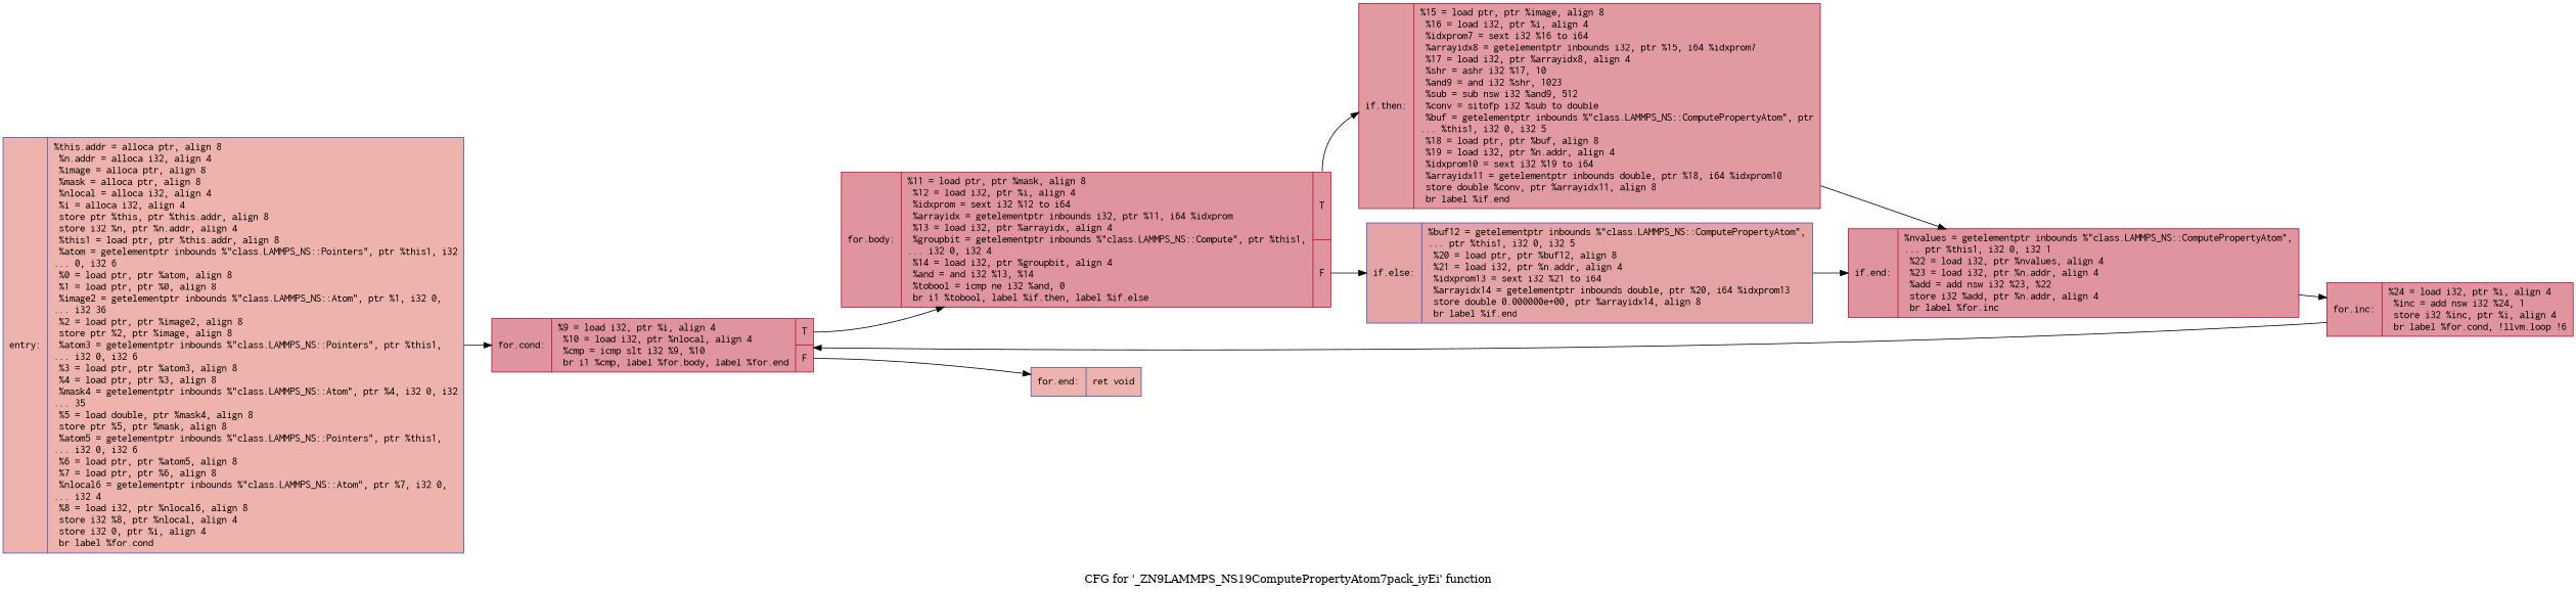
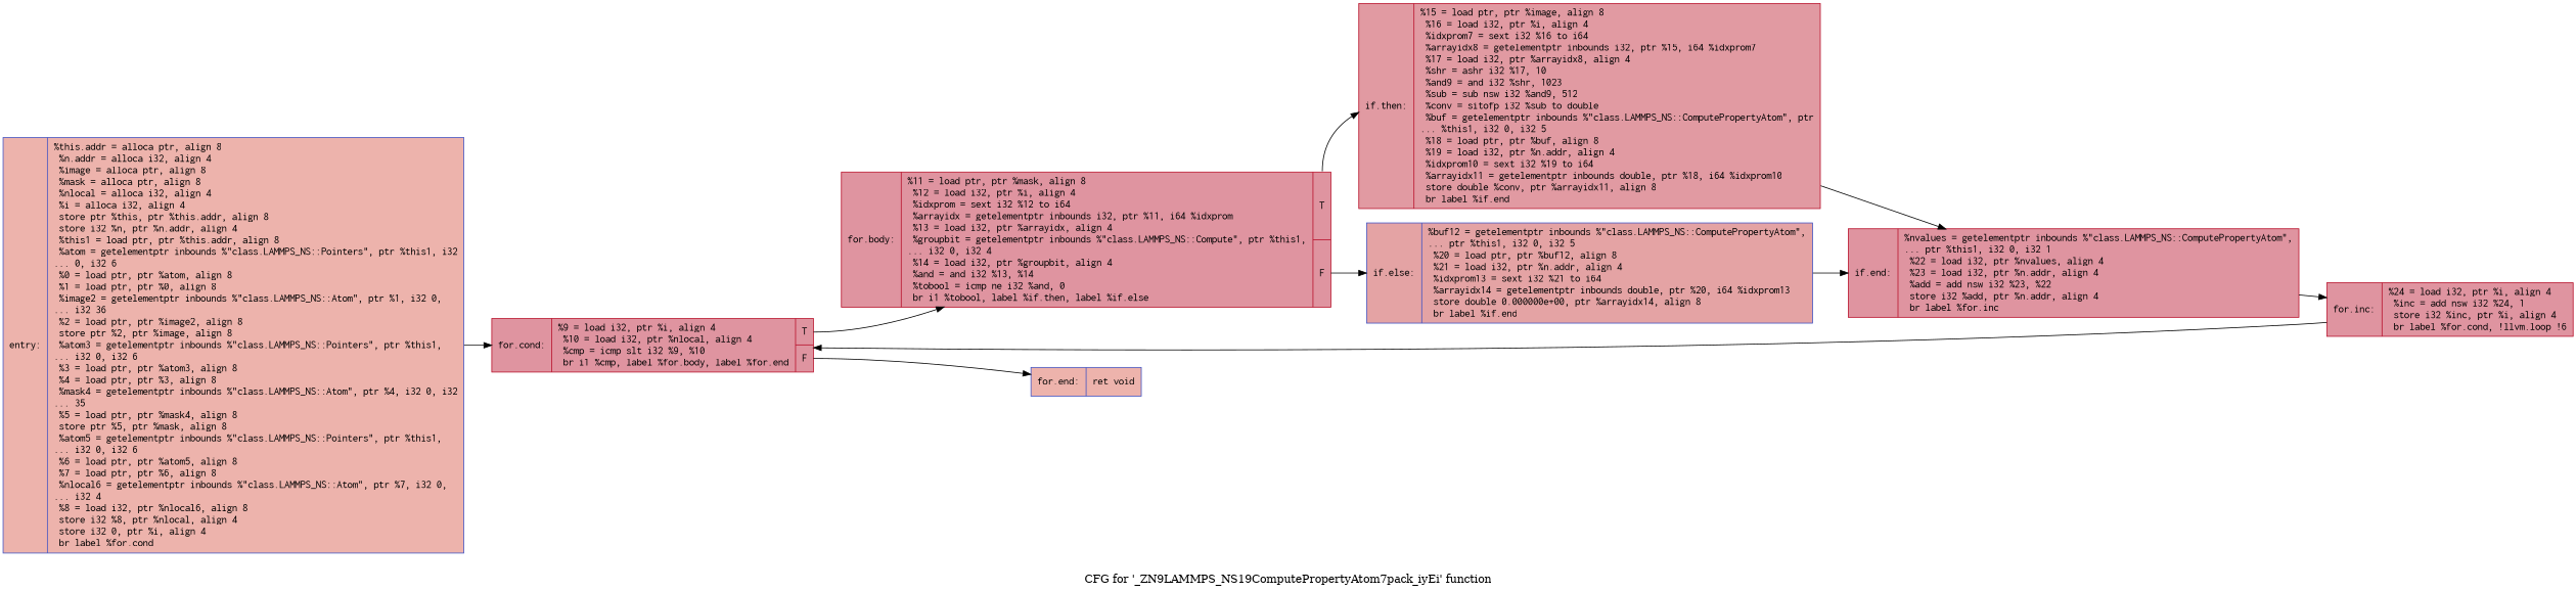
  digraph {
    label="CFG for '_ZN9LAMMPS_NS19ComputePropertyAtom7pack_iyEi' function"
    rankdir=LR
    node [color="#b70d28ff" fillcolor="#b70d2870" fontname=Courier shape=record style=filled]
-   n1 [color="#3d50c3ff" fillcolor="#d6524470" label="{entry:\l|  %this.addr = alloca ptr, align 8\l  %n.addr = alloca i32, align 4\l  %image = alloca ptr, align 8\l  %mask = alloca ptr, align 8\l  %nlocal = alloca i32, align 4\l  %i = alloca i32, align 4\l  store ptr %this, ptr %this.addr, align 8\l  store i32 %n, ptr %n.addr, align 4\l  %this1 = load ptr, ptr %this.addr, align 8\l  %atom = getelementptr inbounds %\"class.LAMMPS_NS::Pointers\", ptr %this1, i32\l... 0, i32 6\l  %0 = load ptr, ptr %atom, align 8\l  %1 = load ptr, ptr %0, align 8\l  %image2 = getelementptr inbounds %\"class.LAMMPS_NS::Atom\", ptr %1, i32 0,\l... i32 36\l  %2 = load ptr, ptr %image2, align 8\l  store ptr %2, ptr %image, align 8\l  %atom3 = getelementptr inbounds %\"class.LAMMPS_NS::Pointers\", ptr %this1,\l... i32 0, i32 6\l  %3 = load ptr, ptr %atom3, align 8\l  %4 = load ptr, ptr %3, align 8\l  %mask4 = getelementptr inbounds %\"class.LAMMPS_NS::Atom\", ptr %4, i32 0, i32\l... 35\l  %5 = load double, ptr %mask4, align 8\l  store ptr %5, ptr %mask, align 8\l  %atom5 = getelementptr inbounds %\"class.LAMMPS_NS::Pointers\", ptr %this1,\l... i32 0, i32 6\l  %6 = load ptr, ptr %atom5, align 8\l  %7 = load ptr, ptr %6, align 8\l  %nlocal6 = getelementptr inbounds %\"class.LAMMPS_NS::Atom\", ptr %7, i32 0,\l... i32 4\l  %8 = load i32, ptr %nlocal6, align 8\l  store i32 %8, ptr %nlocal, align 4\l  store i32 0, ptr %i, align 4\l  br label %for.cond\l}"]
+   n1 [color="#3d50c3ff" fillcolor="#d6524470" label="{entry:\l|  %this.addr = alloca ptr, align 8\l  %n.addr = alloca i32, align 4\l  %image = alloca ptr, align 8\l  %mask = alloca ptr, align 8\l  %nlocal = alloca i32, align 4\l  %i = alloca i32, align 4\l  store ptr %this, ptr %this.addr, align 8\l  store i32 %n, ptr %n.addr, align 4\l  %this1 = load ptr, ptr %this.addr, align 8\l  %atom = getelementptr inbounds %\"class.LAMMPS_NS::Pointers\", ptr %this1, i32\l... 0, i32 6\l  %0 = load ptr, ptr %atom, align 8\l  %1 = load ptr, ptr %0, align 8\l  %image2 = getelementptr inbounds %\"class.LAMMPS_NS::Atom\", ptr %1, i32 0,\l... i32 36\l  %2 = load ptr, ptr %image2, align 8\l  store ptr %2, ptr %image, align 8\l  %atom3 = getelementptr inbounds %\"class.LAMMPS_NS::Pointers\", ptr %this1,\l... i32 0, i32 6\l  %3 = load ptr, ptr %atom3, align 8\l  %4 = load ptr, ptr %3, align 8\l  %mask4 = getelementptr inbounds %\"class.LAMMPS_NS::Atom\", ptr %4, i32 0, i32\l... 35\l  %5 = load ptr, ptr %mask4, align 8\l  store ptr %5, ptr %mask, align 8\l  %atom5 = getelementptr inbounds %\"class.LAMMPS_NS::Pointers\", ptr %this1,\l... i32 0, i32 6\l  %6 = load ptr, ptr %atom5, align 8\l  %7 = load ptr, ptr %6, align 8\l  %nlocal6 = getelementptr inbounds %\"class.LAMMPS_NS::Atom\", ptr %7, i32 0,\l... i32 4\l  %8 = load i32, ptr %nlocal6, align 8\l  store i32 %8, ptr %nlocal, align 4\l  store i32 0, ptr %i, align 4\l  br label %for.cond\l}"]
    n2 [label="{for.cond:\l|  %9 = load i32, ptr %i, align 4\l  %10 = load i32, ptr %nlocal, align 4\l  %cmp = icmp slt i32 %9, %10\l  br i1 %cmp, label %for.body, label %for.end\l|{<s0>T|<s1>F}}"]
    n3 [label="{for.body:\l|  %11 = load ptr, ptr %mask, align 8\l  %12 = load i32, ptr %i, align 4\l  %idxprom = sext i32 %12 to i64\l  %arrayidx = getelementptr inbounds i32, ptr %11, i64 %idxprom\l  %13 = load i32, ptr %arrayidx, align 4\l  %groupbit = getelementptr inbounds %\"class.LAMMPS_NS::Compute\", ptr %this1,\l... i32 0, i32 4\l  %14 = load i32, ptr %groupbit, align 4\l  %and = and i32 %13, %14\l  %tobool = icmp ne i32 %and, 0\l  br i1 %tobool, label %if.then, label %if.else\l|{<s0>T|<s1>F}}"]
    n4 [color="#3d50c3ff" fillcolor="#d6524470" label="{for.end:\l|  ret void\l}"]
    n5 [fillcolor="#bb1b2c70" label="{if.then:\l|  %15 = load ptr, ptr %image, align 8\l  %16 = load i32, ptr %i, align 4\l  %idxprom7 = sext i32 %16 to i64\l  %arrayidx8 = getelementptr inbounds i32, ptr %15, i64 %idxprom7\l  %17 = load i32, ptr %arrayidx8, align 4\l  %shr = ashr i32 %17, 10\l  %and9 = and i32 %shr, 1023\l  %sub = sub nsw i32 %and9, 512\l  %conv = sitofp i32 %sub to double\l  %buf = getelementptr inbounds %\"class.LAMMPS_NS::ComputePropertyAtom\", ptr\l... %this1, i32 0, i32 5\l  %18 = load ptr, ptr %buf, align 8\l  %19 = load i32, ptr %n.addr, align 4\l  %idxprom10 = sext i32 %19 to i64\l  %arrayidx11 = getelementptr inbounds double, ptr %18, i64 %idxprom10\l  store double %conv, ptr %arrayidx11, align 8\l  br label %if.end\l}"]
    n6 [color="#3d50c3ff" fillcolor="#c32e3170" label="{if.else:\l|  %buf12 = getelementptr inbounds %\"class.LAMMPS_NS::ComputePropertyAtom\",\l... ptr %this1, i32 0, i32 5\l  %20 = load ptr, ptr %buf12, align 8\l  %21 = load i32, ptr %n.addr, align 4\l  %idxprom13 = sext i32 %21 to i64\l  %arrayidx14 = getelementptr inbounds double, ptr %20, i64 %idxprom13\l  store double 0.000000e+00, ptr %arrayidx14, align 8\l  br label %if.end\l}"]
    n7 [label="{if.end:\l|  %nvalues = getelementptr inbounds %\"class.LAMMPS_NS::ComputePropertyAtom\",\l... ptr %this1, i32 0, i32 1\l  %22 = load i32, ptr %nvalues, align 4\l  %23 = load i32, ptr %n.addr, align 4\l  %add = add nsw i32 %23, %22\l  store i32 %add, ptr %n.addr, align 4\l  br label %for.inc\l}"]
    n8 [label="{for.inc:\l|  %24 = load i32, ptr %i, align 4\l  %inc = add nsw i32 %24, 1\l  store i32 %inc, ptr %i, align 4\l  br label %for.cond, !llvm.loop !6\l}"]
    n1 -> n2
    n2 -> n3 [tailport=s0]
    n2 -> n4 [tailport=s1]
    n3 -> n5 [tailport=s0]
    n3 -> n6 [tailport=s1]
    n5 -> n7
    n6 -> n7
    n7 -> n8
    n8 -> n2
  }
